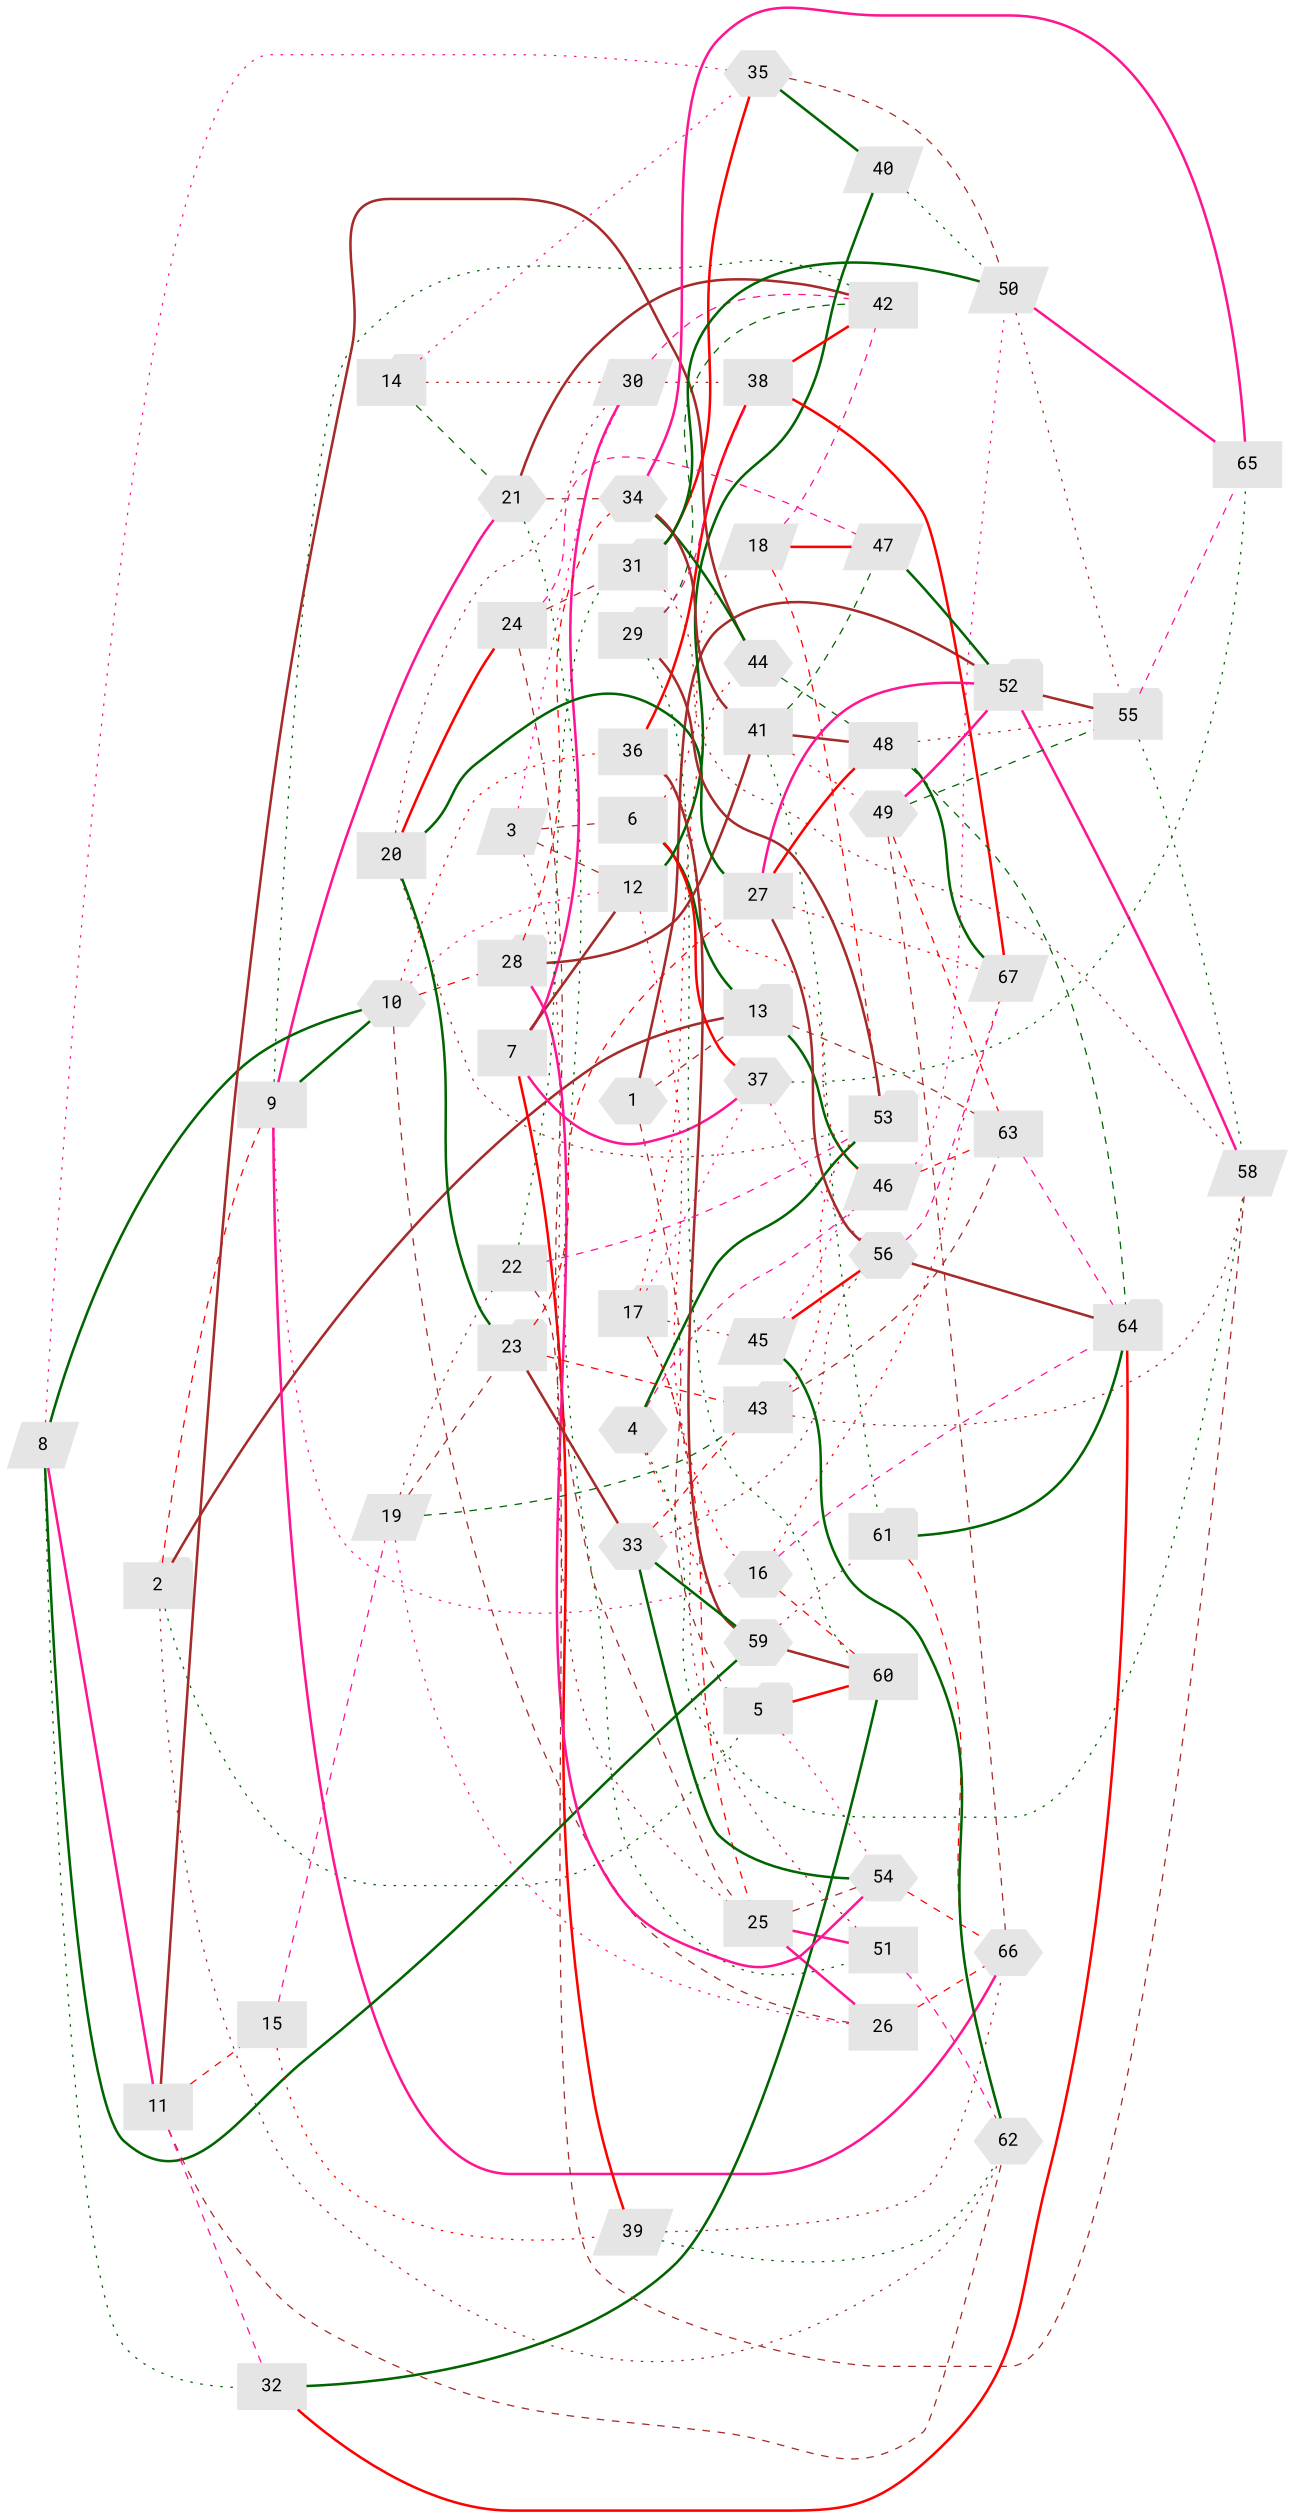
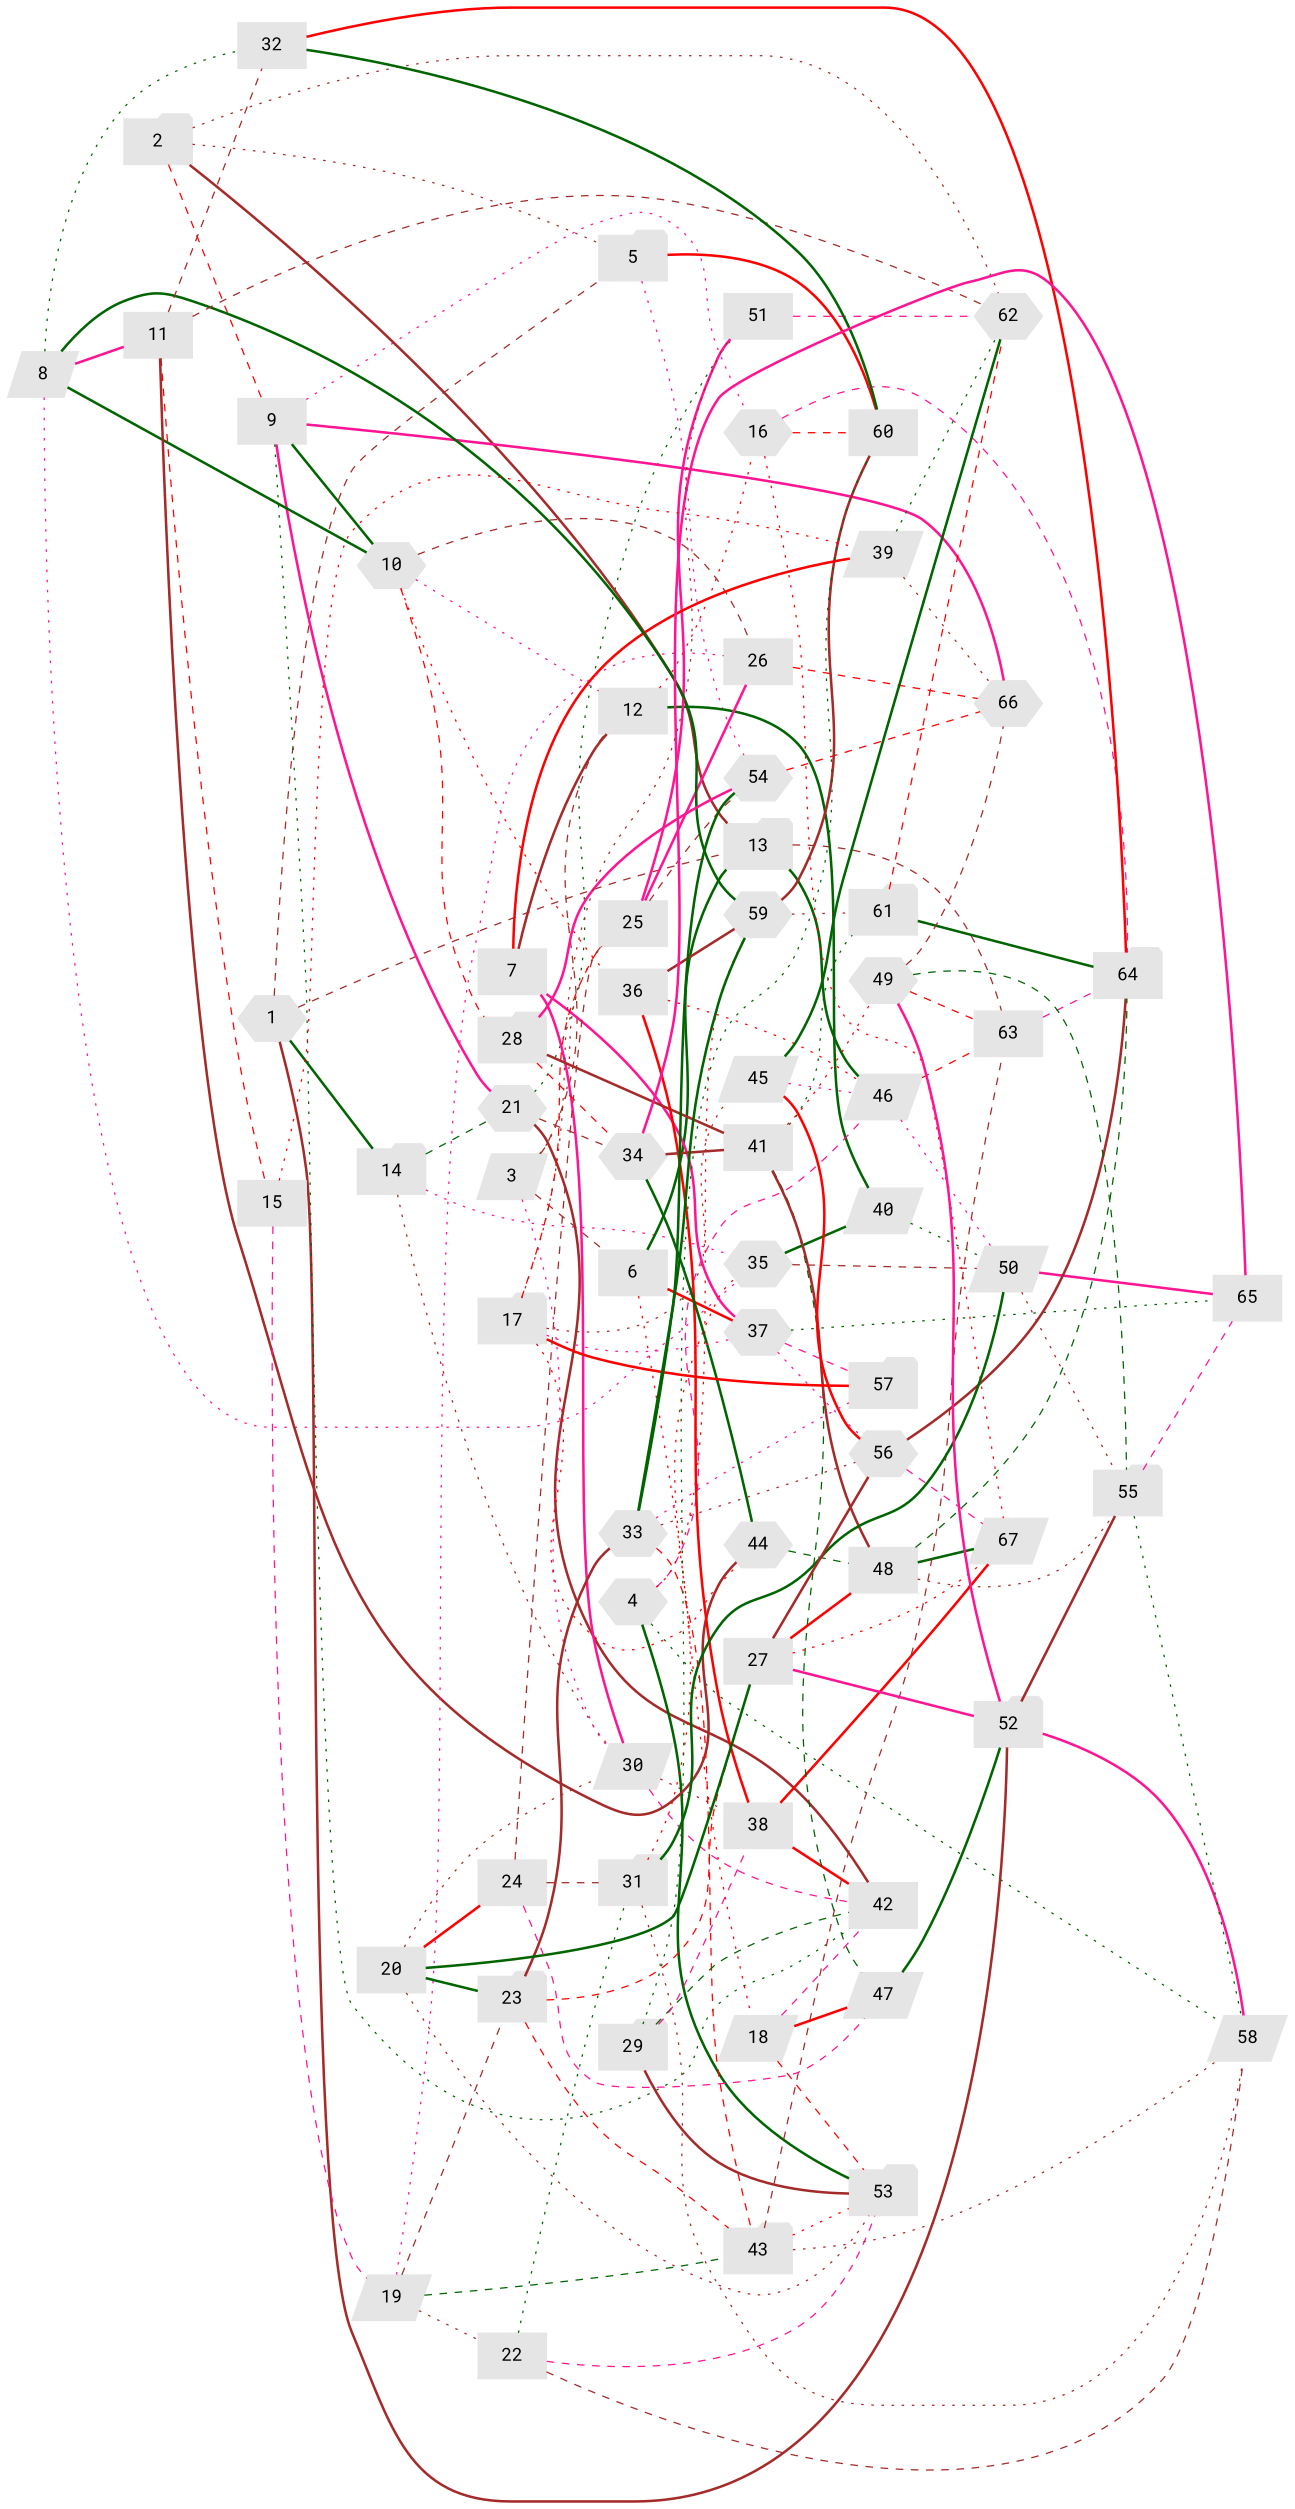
  graph {
    fontname="Roboto Mono"
    rankdir=LR
    node [color=gray90 fontname="Roboto Mono" shape=box style=filled]
    edge [color=brown fontname="Roboto Mono" style=bold weight=1.0]
    1 [shape=hexagon]
    5 [shape=folder]
    13 [shape=folder]
    14 [shape=folder]
    52 [shape=folder]
    54 [shape=hexagon]
    60
    46 [shape=parallelogram]
    63
    30 [shape=parallelogram]
    35 [shape=hexagon]
    21 [shape=hexagon]
    58 [shape=parallelogram]
    55 [shape=folder]
    2 [shape=folder]
    9
    62 [shape=hexagon]
    10 [shape=hexagon]
    16 [shape=hexagon]
    42
    66 [shape=hexagon]
    3 [shape=parallelogram]
    6
    12
    25
    18 [shape=parallelogram]
    37 [shape=hexagon]
    40 [shape=parallelogram]
    26
    51
    38
    4 [shape=hexagon]
    53 [shape=folder]
    59 [shape=hexagon]
    50 [shape=parallelogram]
    61 [shape=folder]
+   57 [shape=folder]
    47 [shape=parallelogram]
    56 [shape=hexagon]
    65
    7
    39 [shape=parallelogram]
    8 [shape=parallelogram]
    11
    32
    28 [shape=folder]
    36
    15
    44 [shape=hexagon]
    64 [shape=folder]
    67 [shape=parallelogram]
    34 [shape=hexagon]
    41
    19 [shape=parallelogram]
    48
    22
    23 [shape=folder]
    43 [shape=folder]
    17 [shape=folder]
    45 [shape=parallelogram]
    31 [shape=folder]
    27
    33 [shape=hexagon]
    20
    24
    49 [shape=hexagon]
    29 [shape=folder]
    1 -- 5 [style=dashed]
    1 -- 13 [style=dashed]
+   1 -- 14 [color=darkgreen]
    1 -- 52
    5 -- 54 [color=deeppink style=dotted weight=2.0]
    5 -- 60 [color=red]
    13 -- 46 [color=darkgreen]
    13 -- 63 [style=dashed weight=2.0]
    14 -- 30 [style=dotted]
    14 -- 35 [color=deeppink style=dotted]
    14 -- 21 [color=darkgreen style=dashed]
    52 -- 58 [color=deeppink]
    52 -- 55
    54 -- 66 [color=red style=dashed]
    46 -- 63 [color=red style=dashed]
    46 -- 50 [color=deeppink style=dotted]
    63 -- 64 [color=deeppink style=dashed]
    30 -- 42 [color=deeppink style=dashed]
    30 -- 38 [style=dotted]
    35 -- 40 [color=darkgreen]
    35 -- 50 [style=dashed]
    21 -- 42
    21 -- 51 [color=darkgreen style=dotted]
    21 -- 34 [style=dashed weight=2.0]
    55 -- 58 [color=darkgreen style=dotted]
    55 -- 65 [color=deeppink style=dashed]
-   2 -- 5 [color=darkgreen style=dotted]
+   2 -- 5 [style=dotted]
    2 -- 13
    2 -- 9 [color=red style=dashed]
    2 -- 62 [style=dotted]
    9 -- 21 [color=deeppink]
    9 -- 10 [color=darkgreen]
    9 -- 16 [color=deeppink style=dotted]
    9 -- 42 [color=darkgreen style=dotted]
    9 -- 66 [color=deeppink]
    10 -- 12 [color=deeppink style=dotted]
    10 -- 26 [style=dashed]
    10 -- 28 [color=red style=dashed]
    10 -- 36 [color=red style=dotted]
    16 -- 60 [color=red style=dashed]
    16 -- 64 [color=deeppink style=dashed]
    16 -- 67 [color=red style=dotted]
    3 -- 30 [color=deeppink style=dotted]
    3 -- 6 [style=dashed]
    3 -- 12 [style=dashed]
    3 -- 25 [style=dotted]
    6 -- 13 [color=darkgreen]
    6 -- 18 [color=red style=dotted]
    6 -- 37 [color=red]
    12 -- 16 [color=red style=dotted weight=2.0]
    12 -- 40 [color=darkgreen]
    25 -- 54 [style=dashed]
    25 -- 26 [color=deeppink]
    25 -- 51 [color=deeppink]
    18 -- 42 [color=deeppink style=dashed]
    18 -- 53 [color=red style=dashed]
    18 -- 47 [color=red]
+   37 -- 57 [color=deeppink style=dashed]
    37 -- 56 [color=deeppink style=dotted]
    37 -- 65 [color=darkgreen style=dotted]
    40 -- 50 [color=darkgreen style=dotted]
    26 -- 66 [color=red style=dashed]
    51 -- 62 [color=deeppink style=dashed]
    38 -- 42 [color=red]
    38 -- 67 [color=red weight=2.0]
    4 -- 46 [color=deeppink style=dashed]
    4 -- 58 [color=darkgreen style=dotted]
    4 -- 53 [color=darkgreen]
    4 -- 59 [color=red style=dotted]
    59 -- 60
    59 -- 61 [style=dotted]
    50 -- 55 [style=dotted]
    50 -- 65 [color=deeppink]
    61 -- 62 [color=red style=dashed]
    61 -- 64 [color=darkgreen]
    47 -- 52 [color=darkgreen]
    56 -- 64
    56 -- 67 [color=deeppink style=dashed]
    7 -- 30 [color=deeppink]
    7 -- 12
    7 -- 37 [color=deeppink]
    7 -- 39 [color=red]
    39 -- 62 [color=darkgreen style=dotted]
    39 -- 66 [style=dotted]
    8 -- 35 [color=deeppink style=dotted weight=2.0]
    8 -- 10 [color=darkgreen]
    8 -- 59 [color=darkgreen]
    8 -- 11 [color=deeppink]
    8 -- 32 [color=darkgreen style=dotted]
    11 -- 62 [style=dashed]
-   11 -- 32 [color=deeppink style=dashed weight=2.0]
+   11 -- 32 [style=dashed weight=2.0]
    11 -- 15 [color=red style=dashed]
    11 -- 44
    32 -- 60 [color=darkgreen weight=2.0]
    32 -- 64 [color=red]
    28 -- 54 [color=deeppink]
    28 -- 34 [color=red style=dashed]
    28 -- 41
    36 -- 46 [color=red style=dotted]
    36 -- 38 [color=red]
    36 -- 59
    15 -- 39 [color=red style=dotted]
    15 -- 19 [color=deeppink style=dashed weight=2.0]
    44 -- 48 [color=darkgreen style=dashed]
    34 -- 65 [color=deeppink]
    34 -- 44 [color=darkgreen]
    34 -- 41
    41 -- 61 [color=darkgreen style=dotted]
    41 -- 47 [color=darkgreen style=dashed]
    41 -- 48
    41 -- 49 [color=red style=dotted]
    19 -- 26 [color=deeppink style=dotted]
    19 -- 22 [style=dotted]
    19 -- 23 [style=dashed]
    19 -- 43 [color=darkgreen style=dashed]
    48 -- 55 [style=dotted]
    48 -- 64 [color=darkgreen style=dashed]
    48 -- 67 [color=darkgreen]
    22 -- 58 [style=dashed]
    22 -- 53 [color=deeppink style=dashed]
    22 -- 31 [color=darkgreen style=dotted]
    23 -- 43 [color=red style=dashed]
    23 -- 27 [color=red style=dashed]
    23 -- 33
    43 -- 63 [style=dashed]
    43 -- 58 [style=dotted]
    43 -- 53 [color=red style=dotted]
    17 -- 25 [color=red style=dashed]
    17 -- 37 [color=deeppink style=dotted]
    17 -- 51 [style=dotted]
+   17 -- 57 [color=red]
    17 -- 44 [color=red style=dotted]
    17 -- 45 [style=dotted]
    45 -- 46 [color=deeppink style=dotted]
    45 -- 62 [color=darkgreen]
    45 -- 56 [color=red]
-   31 -- 35 [color=red]
+   31 -- 35 [color=red style=dotted]
    31 -- 58 [style=dotted]
    31 -- 50 [color=darkgreen]
    27 -- 52 [color=deeppink]
    27 -- 56
    27 -- 67 [color=red style=dotted]
    27 -- 48 [color=red]
    33 -- 54 [color=darkgreen]
    33 -- 59 [color=darkgreen]
+   33 -- 57 [color=deeppink style=dotted]
    33 -- 56 [style=dotted]
    33 -- 43 [color=red style=dashed]
    20 -- 30 [style=dotted]
    20 -- 53 [style=dotted]
    20 -- 23 [color=darkgreen weight=2.0]
    20 -- 27 [color=darkgreen]
    20 -- 24 [color=red]
    24 -- 25 [style=dashed]
    24 -- 47 [color=deeppink style=dashed]
    24 -- 31 [style=dashed]
    49 -- 52 [color=deeppink]
    49 -- 63 [color=red style=dashed]
    49 -- 55 [color=darkgreen style=dashed]
    49 -- 66 [style=dashed weight=2.0]
    29 -- 60 [color=darkgreen style=dotted]
    29 -- 42 [color=darkgreen style=dashed]
    29 -- 38 [color=deeppink style=dashed]
    29 -- 53
  }
